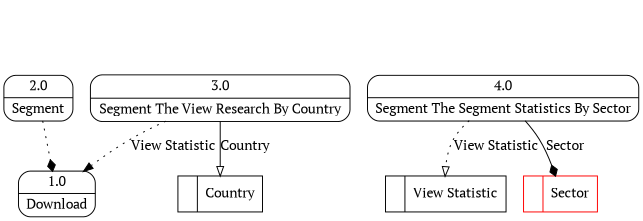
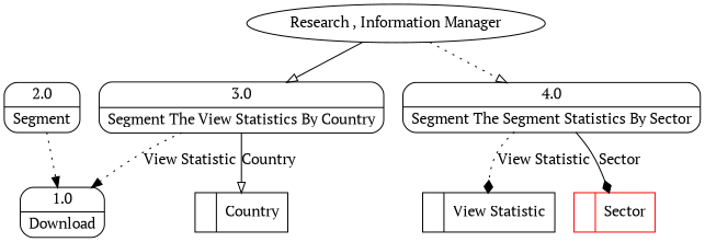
  digraph {
    fontname="PT Serif"
    node [fontname="PT Serif" shape=Mrecord]
    edge [arrowhead=onormal fontname="PT Serif" style=dotted]
    n1 [color=black label="<f0>  |<f1> Country " shape=record]
    n2 [label="<f0>  |<f1> View Statistic " shape=record]
    n3 [color=red label="<f0>  |<f1> Sector " shape=record]
-   n5 [label="{<f0> 3.0|<f1> Segment The View Research By Country }"]
+   n4 [label="Research , Information Manager" shape=ellipse]
+   n5 [label="{<f0> 3.0|<f1> Segment The View Statistics By Country }"]
    n6 [label="{<f0> 4.0|<f1> Segment The Segment Statistics By Sector }"]
    n7 [label="{<f0> 1.0|<f1> Download }"]
    n8 [label="{<f0> 2.0|<f1> Segment }"]
+   n4 -> n5 [style=solid]
+   n4 -> n6
    n5 -> n1 [label=Country style=solid]
    n5 -> n7 [arrowhead=normal label="View Statistic"]
-   n6 -> n2 [label="View Statistic"]
+   n6 -> n2 [arrowhead=diamond label="View Statistic"]
    n6 -> n3 [arrowhead=diamond label=Sector style=solid]
-   n8 -> n7 [arrowhead=diamond]
+   n8 -> n7 [arrowhead=normal]
  }
